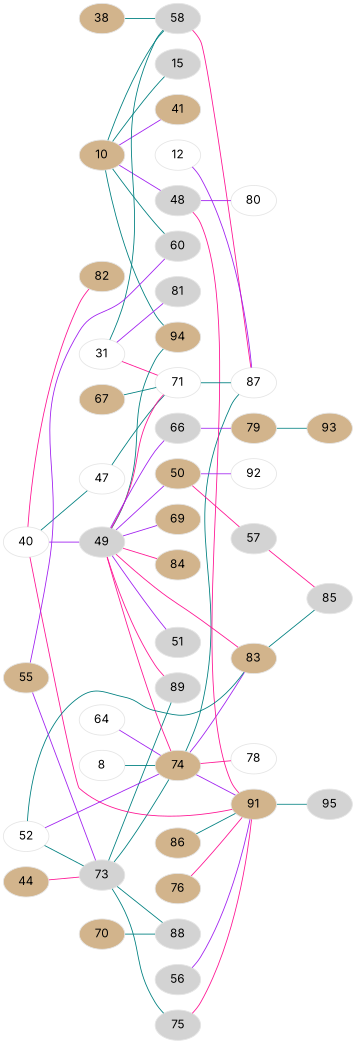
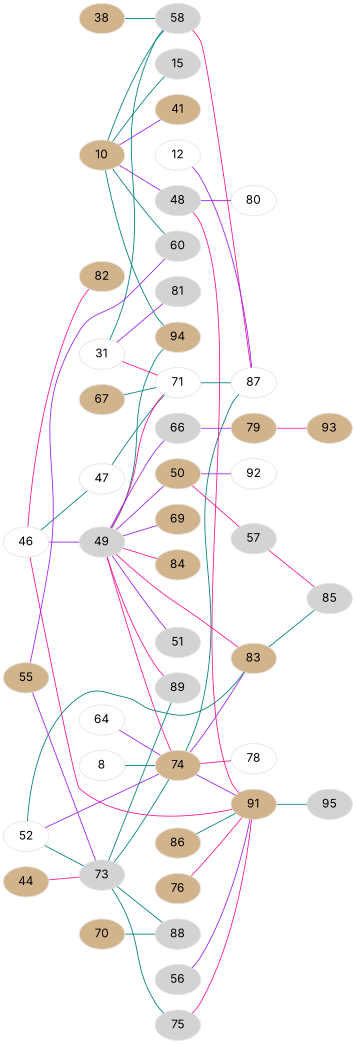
  graph {
    fontname=Inter
    rankdir=LR
    node [color=gray90 fillcolor=tan fontname=Inter style=filled]
    edge [color=teal fontname=Inter]
    74 [super="+1+42+3"]
    87 [fillcolor=white super="+9"]
    91 [super="+37+90+77"]
    83 [super="+13"]
    78 [fillcolor=white]
    8 [fillcolor=white]
    10 [super="+2+6"]
    15 [fillcolor=lightgrey]
    41
    48 [fillcolor=lightgrey super="+25"]
    58 [fillcolor=lightgrey super="+17"]
    60 [fillcolor=lightgrey super="+36"]
    94
    80 [fillcolor=white]
    31 [fillcolor=white]
    71 [fillcolor=white super="+11+61"]
    81 [fillcolor=lightgrey]
    n18 [fillcolor=white label=12]
    38
    73 [fillcolor=lightgrey super="+65"]
    89 [fillcolor=lightgrey]
    88 [fillcolor=lightgrey super="+62"]
    75 [fillcolor=lightgrey]
    44
-   46 [fillcolor=white label=40]
+   46 [fillcolor=white]
    47 [fillcolor=white]
    49 [fillcolor=lightgrey super="+14+43+23"]
    82
    50 [super="+30"]
    51 [fillcolor=lightgrey]
    66 [fillcolor=lightgrey super="+34"]
    69
    84 [super="+19"]
    95 [fillcolor=lightgrey]
    57 [fillcolor=lightgrey]
    92 [fillcolor=white super="+63"]
    79
    85 [fillcolor=lightgrey]
    52 [fillcolor=white]
    55
    56 [fillcolor=lightgrey]
    64 [fillcolor=white]
    93
    67
    70
    76 [super="+26+29"]
    86 [super="+54"]
    74 -- 87 [weight=2]
    74 -- 91 [color=purple weight=5]
    74 -- 83 [color=purple]
    74 -- 78 [color=deeppink]
    91 -- 95
    83 -- 85
    8 -- 74
    10 -- 15
    10 -- 41 [color=purple]
    10 -- 48 [color=purple]
    10 -- 58
    10 -- 60
    10 -- 94
    48 -- 91 [color=deeppink]
    48 -- 80 [color=purple]
    58 -- 87 [color=deeppink]
    31 -- 58
    31 -- 71 [color=deeppink weight=2]
    31 -- 81 [color=purple]
    71 -- 87 [weight=2]
    n18 -- 87 [color=purple]
    38 -- 58
    73 -- 74 [weight=3]
    73 -- 89
    73 -- 88 [weight=2]
    73 -- 75
    75 -- 91 [color=deeppink]
    44 -- 73 [color=deeppink]
    46 -- 91 [color=deeppink weight=2]
    46 -- 47
    46 -- 49 [color=purple weight=3]
    46 -- 82 [color=deeppink]
    47 -- 71
    49 -- 74 [color=deeppink]
    49 -- 83 [color=deeppink]
    49 -- 94
    49 -- 71 [color=deeppink]
    49 -- 89 [color=deeppink]
    49 -- 50 [color=purple]
    49 -- 51 [color=purple]
    49 -- 66 [color=purple]
    49 -- 69 [color=purple]
    49 -- 84 [color=deeppink]
    50 -- 57 [color=deeppink]
    50 -- 92 [color=purple weight=2]
    66 -- 79 [color=purple]
    57 -- 85 [color=deeppink]
-   79 -- 93
+   79 -- 93 [color=deeppink]
    52 -- 74 [color=purple weight=2]
    52 -- 83
    52 -- 73
    55 -- 60 [color=purple]
    55 -- 73 [color=purple]
    56 -- 91 [color=purple]
    64 -- 74 [color=purple]
    67 -- 71
    70 -- 88 [weight=2]
    76 -- 91 [color=deeppink]
    86 -- 91 [weight=2]
  }
